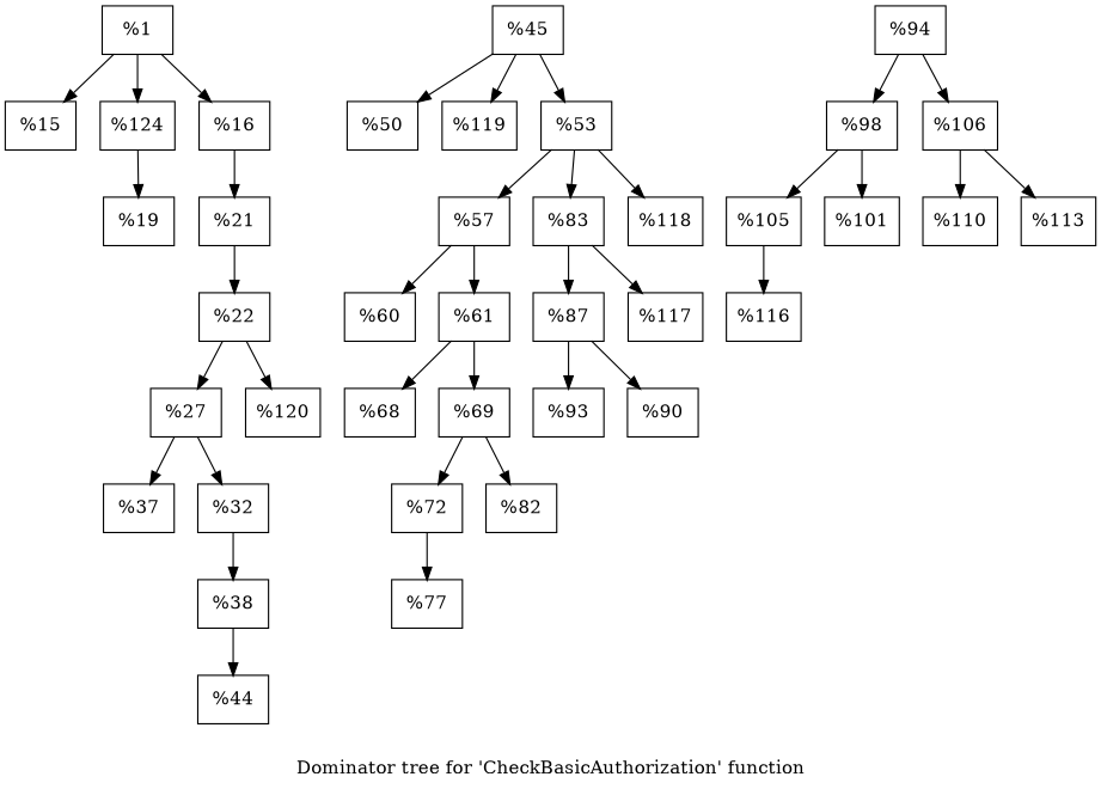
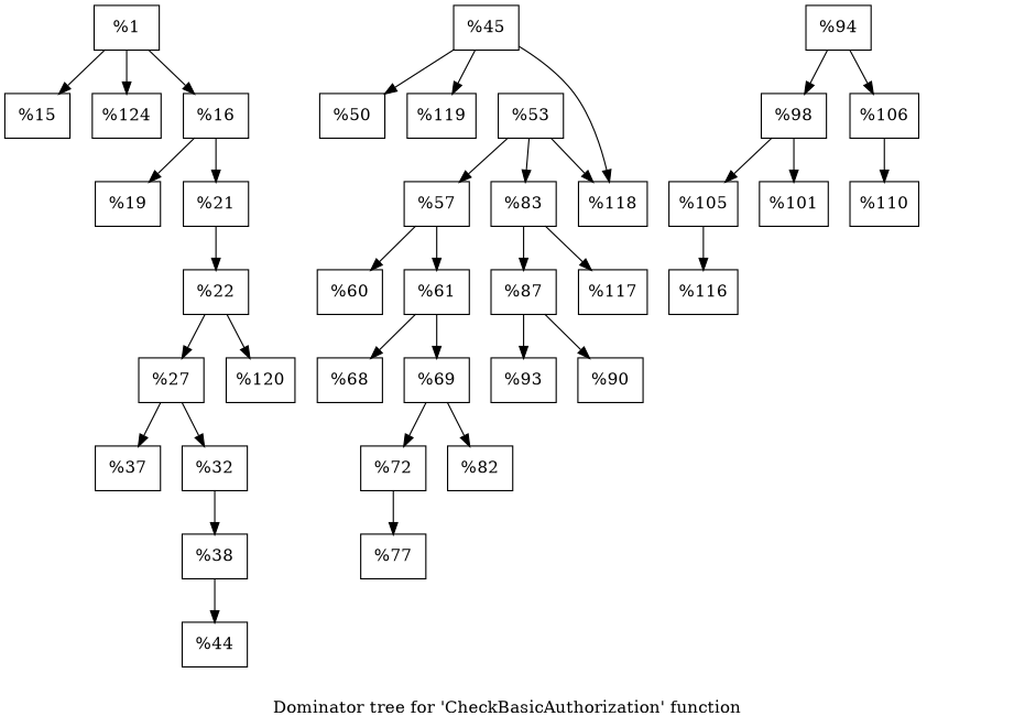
  digraph {
    label="Dominator tree for 'CheckBasicAuthorization' function"
    node [shape=record]
    n1 [label="{%1}"]
    n2 [label="{%15}"]
    n3 [label="{%124}"]
    n4 [label="{%16}"]
    n5 [label="{%19}"]
    n6 [label="{%21}"]
    n7 [label="{%22}"]
    n8 [label="{%27}"]
    n9 [label="{%120}"]
    n10 [label="{%37}"]
    n11 [label="{%32}"]
    n12 [label="{%38}"]
    n13 [label="{%44}"]
    n14 [label="{%45}"]
    n15 [label="{%50}"]
    n16 [label="{%119}"]
    n17 [label="{%53}"]
    n18 [label="{%57}"]
    n19 [label="{%118}"]
    n20 [label="{%83}"]
    n21 [label="{%60}"]
    n22 [label="{%61}"]
    n23 [label="{%87}"]
    n24 [label="{%117}"]
    n25 [label="{%68}"]
    n26 [label="{%69}"]
    n27 [label="{%93}"]
    n28 [label="{%90}"]
    n29 [label="{%94}"]
    n30 [label="{%98}"]
    n31 [label="{%106}"]
    n32 [label="{%72}"]
    n33 [label="{%82}"]
    n34 [label="{%77}"]
    n35 [label="{%105}"]
    n36 [label="{%101}"]
    n37 [label="{%110}"]
-   n38 [label="{%113}"]
    n39 [label="{%116}"]
    n1 -> n2
    n1 -> n3
    n1 -> n4
-   n3 -> n5
+   n4 -> n5
    n4 -> n6
    n6 -> n7
    n7 -> n8
    n7 -> n9
    n8 -> n10
    n8 -> n11
    n11 -> n12
    n12 -> n13
    n14 -> n15
    n14 -> n16
-   n14 -> n17
+   n14 -> n19
    n17 -> n18
    n17 -> n19
    n17 -> n20
    n18 -> n21
    n18 -> n22
    n20 -> n23
    n20 -> n24
    n22 -> n25
    n22 -> n26
    n23 -> n27
    n23 -> n28
    n26 -> n32
    n26 -> n33
    n29 -> n30
    n29 -> n31
    n30 -> n35
    n30 -> n36
    n31 -> n37
-   n31 -> n38
    n32 -> n34
    n35 -> n39
  }
